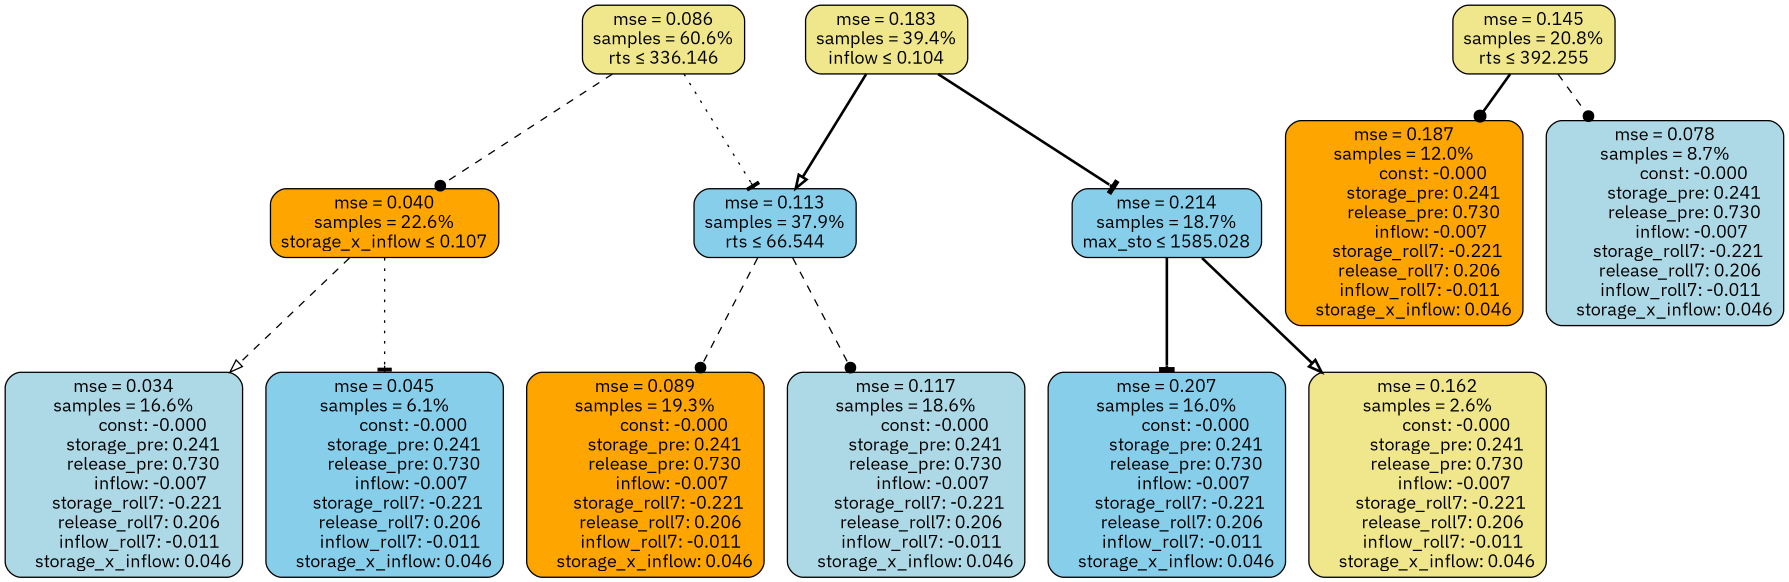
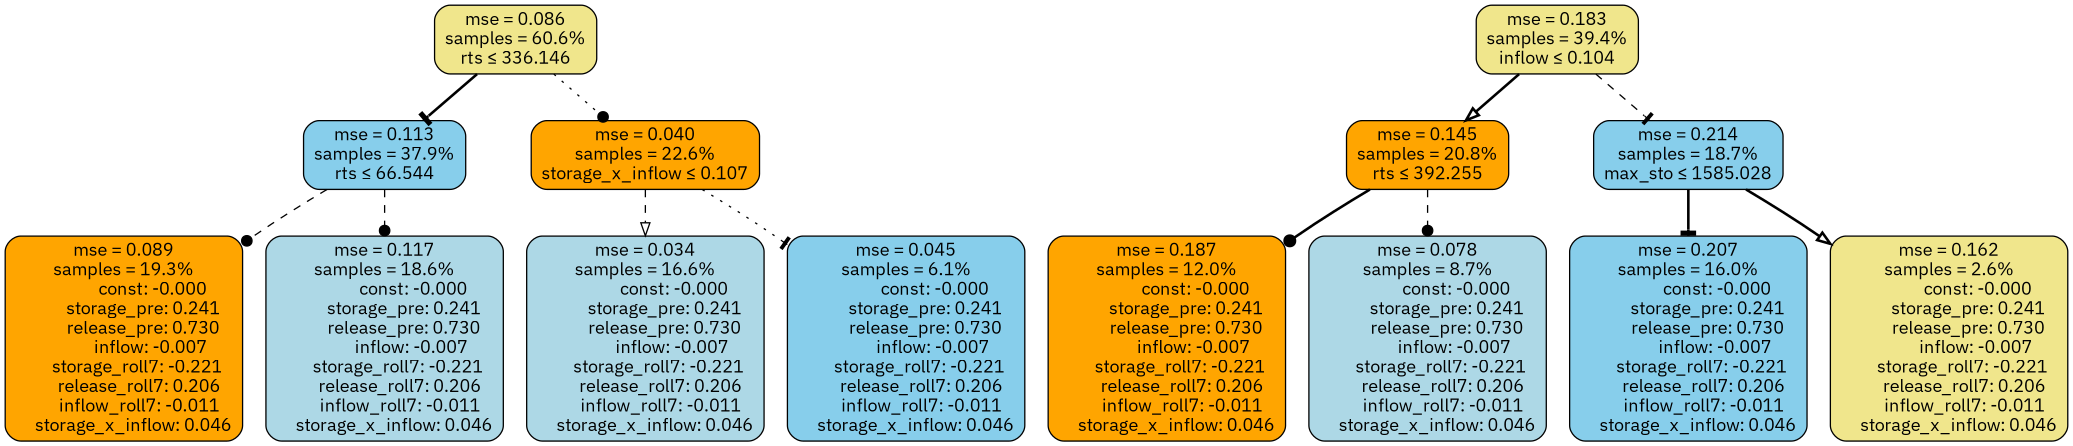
  digraph {
    fontname="IBM Plex Sans"
    node [color=black fillcolor=khaki fontname="IBM Plex Sans" shape=rectangle style="filled, rounded"]
    edge [arrowhead=dot fontname="IBM Plex Sans" style=dashed]
    n1 [label="mse = 0.086\nsamples = 60.6%\nrts &le; 336.146"]
    n2 [fillcolor=skyblue label="mse = 0.113\nsamples = 37.9%\nrts &le; 66.544"]
    n3 [fillcolor=orange label="mse = 0.040\nsamples = 22.6%\nstorage_x_inflow &le; 0.107"]
    n4 [label="mse = 0.183\nsamples = 39.4%\ninflow &le; 0.104"]
-   n5 [label="mse = 0.145\nsamples = 20.8%\nrts &le; 392.255"]
+   n5 [fillcolor=orange label="mse = 0.145\nsamples = 20.8%\nrts &le; 392.255"]
    n6 [fillcolor=skyblue label="mse = 0.214\nsamples = 18.7%\nmax_sto &le; 1585.028"]
    n7 [fillcolor=orange label="mse = 0.089\nsamples = 19.3%\n               const: -0.000\n          storage_pre: 0.241\n          release_pre: 0.730\n              inflow: -0.007\n       storage_roll7: -0.221\n        release_roll7: 0.206\n        inflow_roll7: -0.011\n     storage_x_inflow: 0.046"]
    n8 [fillcolor=lightblue label="mse = 0.117\nsamples = 18.6%\n               const: -0.000\n          storage_pre: 0.241\n          release_pre: 0.730\n              inflow: -0.007\n       storage_roll7: -0.221\n        release_roll7: 0.206\n        inflow_roll7: -0.011\n     storage_x_inflow: 0.046"]
    n9 [fillcolor=lightblue label="mse = 0.034\nsamples = 16.6%\n               const: -0.000\n          storage_pre: 0.241\n          release_pre: 0.730\n              inflow: -0.007\n       storage_roll7: -0.221\n        release_roll7: 0.206\n        inflow_roll7: -0.011\n     storage_x_inflow: 0.046"]
    n10 [fillcolor=skyblue label="mse = 0.045\nsamples = 6.1%\n               const: -0.000\n          storage_pre: 0.241\n          release_pre: 0.730\n              inflow: -0.007\n       storage_roll7: -0.221\n        release_roll7: 0.206\n        inflow_roll7: -0.011\n     storage_x_inflow: 0.046"]
    n11 [fillcolor=orange label="mse = 0.187\nsamples = 12.0%\n               const: -0.000\n          storage_pre: 0.241\n          release_pre: 0.730\n              inflow: -0.007\n       storage_roll7: -0.221\n        release_roll7: 0.206\n        inflow_roll7: -0.011\n     storage_x_inflow: 0.046"]
    n12 [fillcolor=lightblue label="mse = 0.078\nsamples = 8.7%\n               const: -0.000\n          storage_pre: 0.241\n          release_pre: 0.730\n              inflow: -0.007\n       storage_roll7: -0.221\n        release_roll7: 0.206\n        inflow_roll7: -0.011\n     storage_x_inflow: 0.046"]
    n13 [fillcolor=skyblue label="mse = 0.207\nsamples = 16.0%\n               const: -0.000\n          storage_pre: 0.241\n          release_pre: 0.730\n              inflow: -0.007\n       storage_roll7: -0.221\n        release_roll7: 0.206\n        inflow_roll7: -0.011\n     storage_x_inflow: 0.046"]
    n14 [label="mse = 0.162\nsamples = 2.6%\n               const: -0.000\n          storage_pre: 0.241\n          release_pre: 0.730\n              inflow: -0.007\n       storage_roll7: -0.221\n        release_roll7: 0.206\n        inflow_roll7: -0.011\n     storage_x_inflow: 0.046"]
-   n1 -> n2 [arrowhead=tee style=dotted]
-   n1 -> n3
+   n1 -> n2 [arrowhead=tee style=bold]
+   n1 -> n3 [style=dotted]
    n2 -> n7
    n2 -> n8
    n3 -> n9 [arrowhead=onormal]
    n3 -> n10 [arrowhead=tee style=dotted]
-   n4 -> n2 [arrowhead=onormal style=bold]
-   n4 -> n6 [arrowhead=tee style=bold]
+   n4 -> n5 [arrowhead=onormal style=bold]
+   n4 -> n6 [arrowhead=tee]
    n5 -> n11 [style=bold]
    n5 -> n12
    n6 -> n13 [arrowhead=tee style=bold]
    n6 -> n14 [arrowhead=onormal style=bold]
  }
